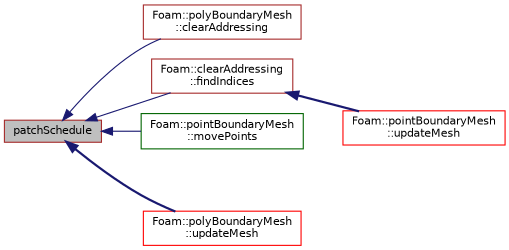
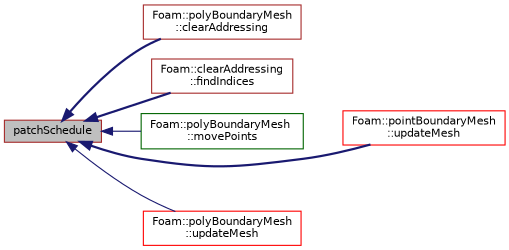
  digraph {
    rankdir=LR
    node [color=brown fontname=Helvetica fontsize=10 shape=record]
    edge [color=midnightblue dir=back fontname=Helvetica fontsize=10 labelfontname=Helvetica labelfontsize=10 style=bold]
    n1 [fillcolor=grey75 fontcolor=black height=0.2 label=patchSchedule style=filled width=0.4]
    n2 [height=0.2 label="Foam::polyBoundaryMesh\l::clearAddressing" width=0.4]
    n3 [height=0.2 label="Foam::clearAddressing\l::findIndices" width=0.4]
-   n4 [color=darkgreen height=0.2 label="Foam::pointBoundaryMesh\l::movePoints" width=0.4]
+   n4 [color=darkgreen height=0.2 label="Foam::polyBoundaryMesh\l::movePoints" width=0.4]
    n5 [color=red height=0.2 label="Foam::pointBoundaryMesh\l::updateMesh" width=0.4]
    n6 [color=red height=0.2 label="Foam::polyBoundaryMesh\l::updateMesh" width=0.4]
-   n1 -> n2 [style=solid]
-   n1 -> n3 [style=solid]
+   n1 -> n2
+   n1 -> n3
    n1 -> n4 [style=solid]
-   n3 -> n5
-   n1 -> n6
+   n1 -> n5
+   n1 -> n6 [style=solid]
  }
